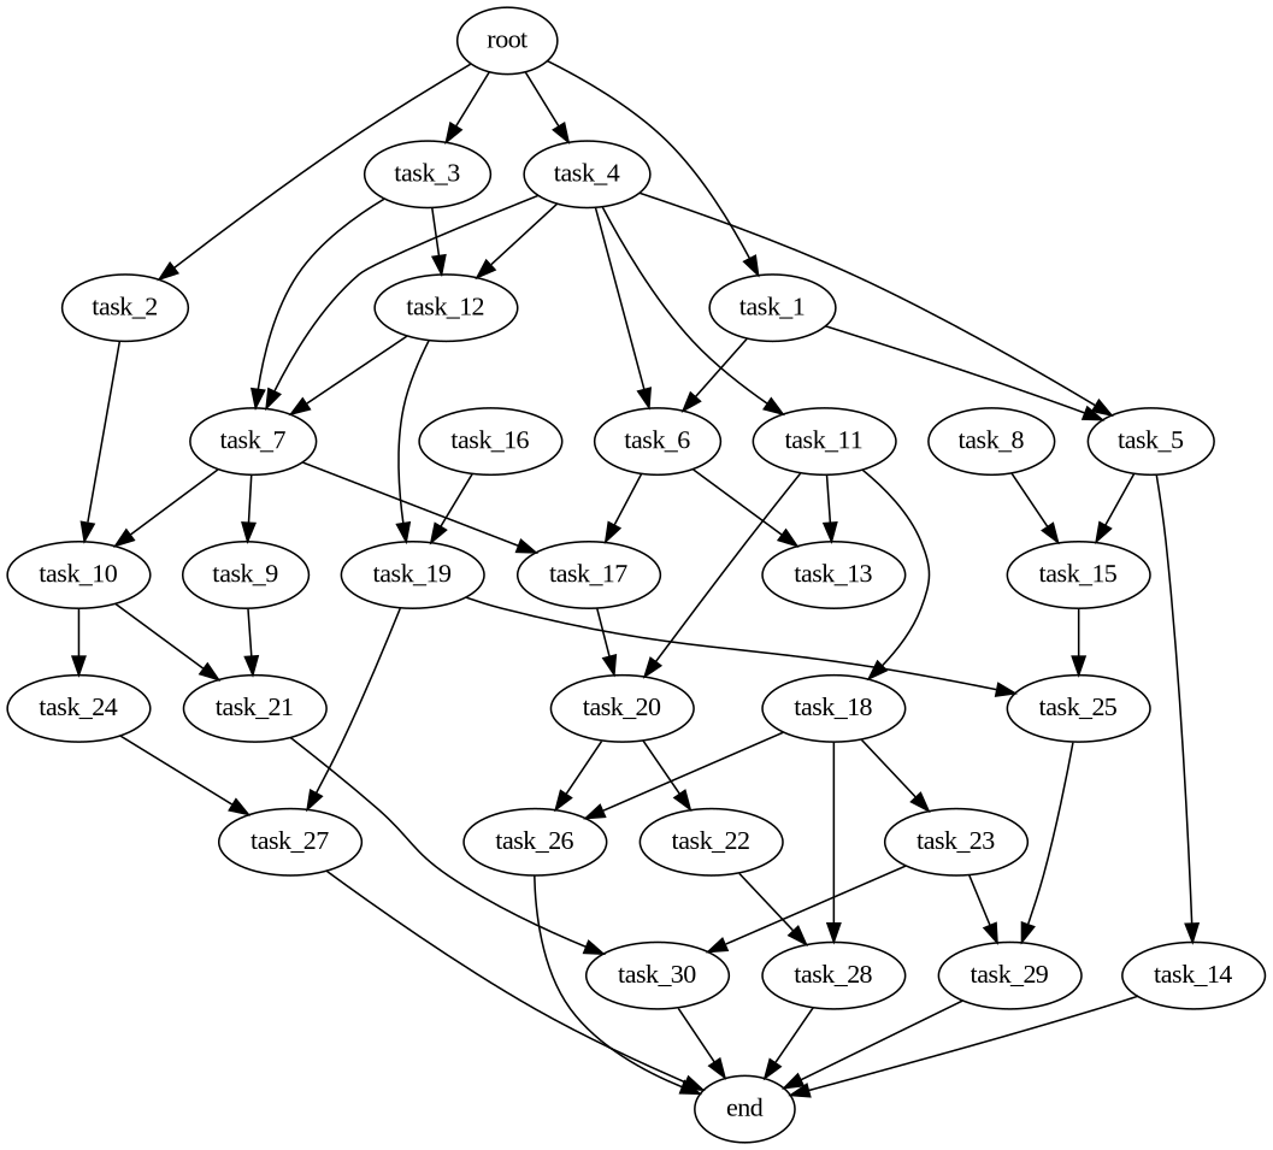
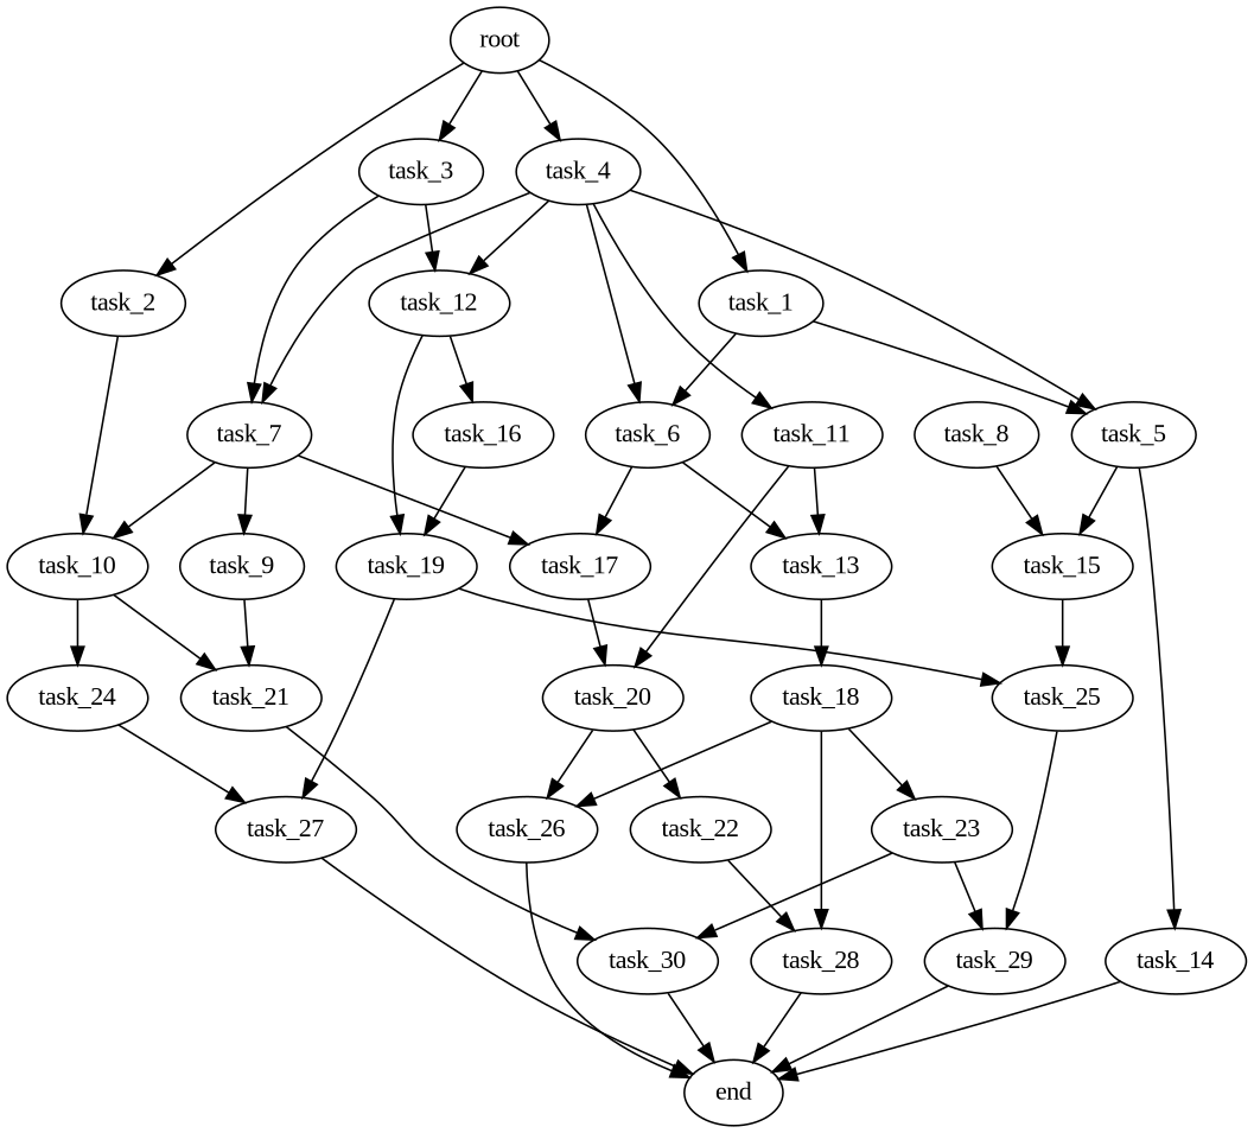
  digraph {
    fontname="Liberation Serif"
    node [fontname="Liberation Serif"]
    edge [fontname="Liberation Serif"]
    root
    task_1
    task_2
    task_3
    task_4
    task_5
    task_6
    task_10
    task_7
    task_12
    task_11
    task_14
    task_15
    task_13
    task_17
    task_21
    task_24
    task_9
    task_8
    task_16
    task_19
    task_20
    end
    task_25
    task_18
    task_30
    task_27
    task_23
    task_26
    task_28
    task_22
    task_29
    root -> task_1
    root -> task_2
    root -> task_3
    root -> task_4
    task_1 -> task_5
    task_1 -> task_6
    task_2 -> task_10
    task_3 -> task_7
    task_3 -> task_12
    task_4 -> task_5
    task_4 -> task_6
    task_4 -> task_7
    task_4 -> task_12
    task_4 -> task_11
    task_5 -> task_14
    task_5 -> task_15
    task_6 -> task_13
    task_6 -> task_17
    task_10 -> task_21
    task_10 -> task_24
    task_7 -> task_10
    task_7 -> task_17
    task_7 -> task_9
-   task_12 -> task_7
+   task_12 -> task_16
    task_12 -> task_19
    task_11 -> task_13
    task_11 -> task_20
    task_14 -> end
    task_15 -> task_25
-   task_11 -> task_18
+   task_13 -> task_18
    task_17 -> task_20
    task_21 -> task_30
    task_24 -> task_27
    task_9 -> task_21
    task_8 -> task_15
    task_16 -> task_19
    task_19 -> task_25
    task_19 -> task_27
    task_20 -> task_26
    task_20 -> task_22
    task_25 -> task_29
    task_18 -> task_23
    task_18 -> task_26
    task_18 -> task_28
    task_30 -> end
    task_27 -> end
    task_23 -> task_30
    task_23 -> task_29
    task_26 -> end
    task_28 -> end
    task_22 -> task_28
    task_29 -> end
  }
